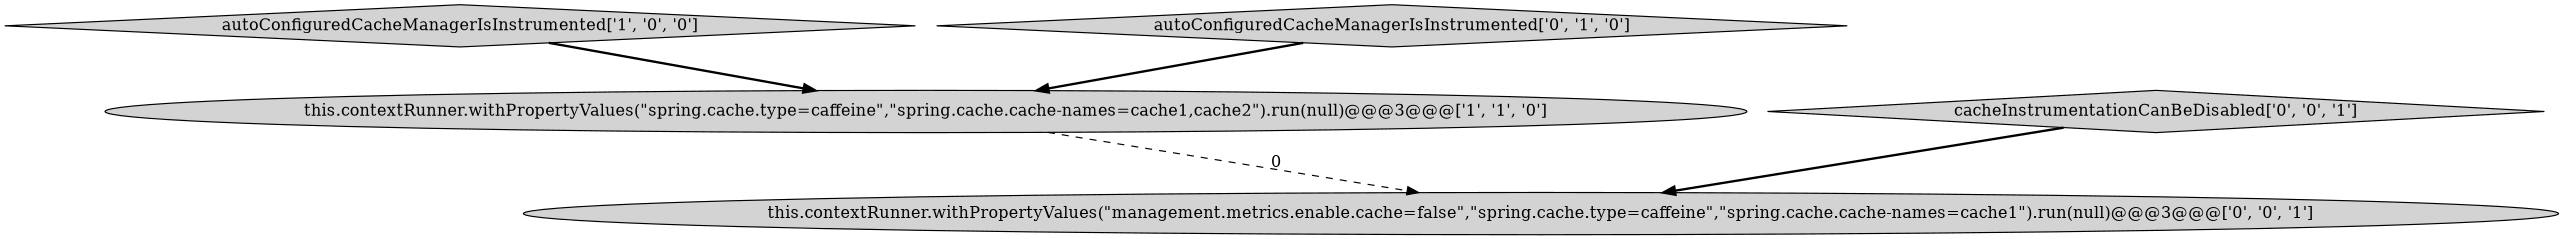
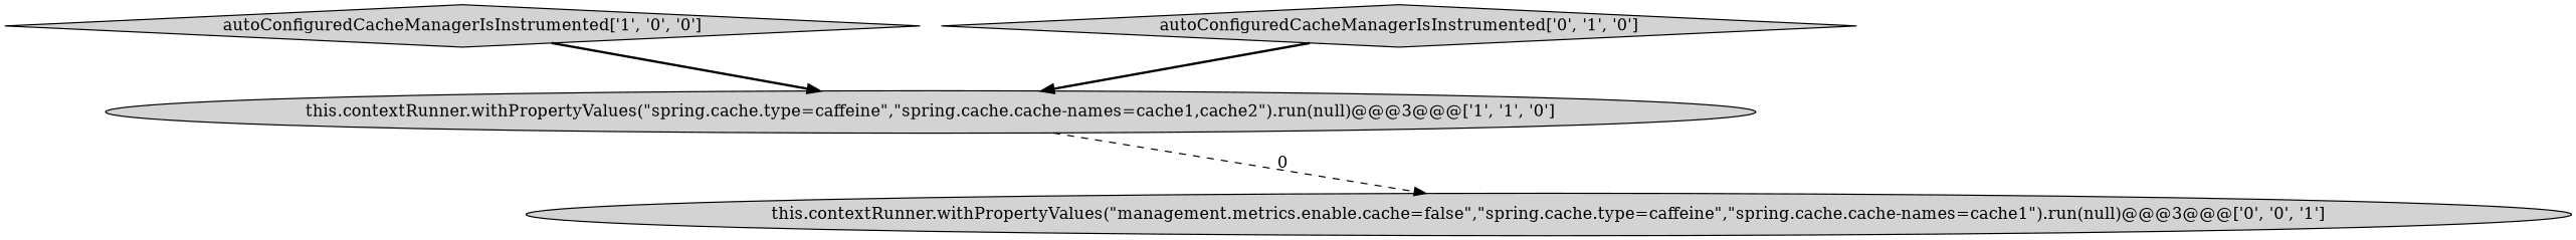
  digraph {
    node [fillcolor=lightgray shape=diamond style=filled]
    edge [style=bold]
    n1 [label="autoConfiguredCacheManagerIsInstrumented['1', '0', '0']"]
    n2 [label="this.contextRunner.withPropertyValues(\"spring.cache.type=caffeine\",\"spring.cache.cache-names=cache1,cache2\").run(null)@@@3@@@['1', '1', '0']" shape=ellipse]
    n3 [label="this.contextRunner.withPropertyValues(\"management.metrics.enable.cache=false\",\"spring.cache.type=caffeine\",\"spring.cache.cache-names=cache1\").run(null)@@@3@@@['0', '0', '1']" shape=ellipse]
-   n4 [label="cacheInstrumentationCanBeDisabled['0', '0', '1']"]
    n5 [label="autoConfiguredCacheManagerIsInstrumented['0', '1', '0']"]
    n1 -> n2
    n2 -> n3 [label=0 style=dashed]
-   n4 -> n3
    n5 -> n2
  }
